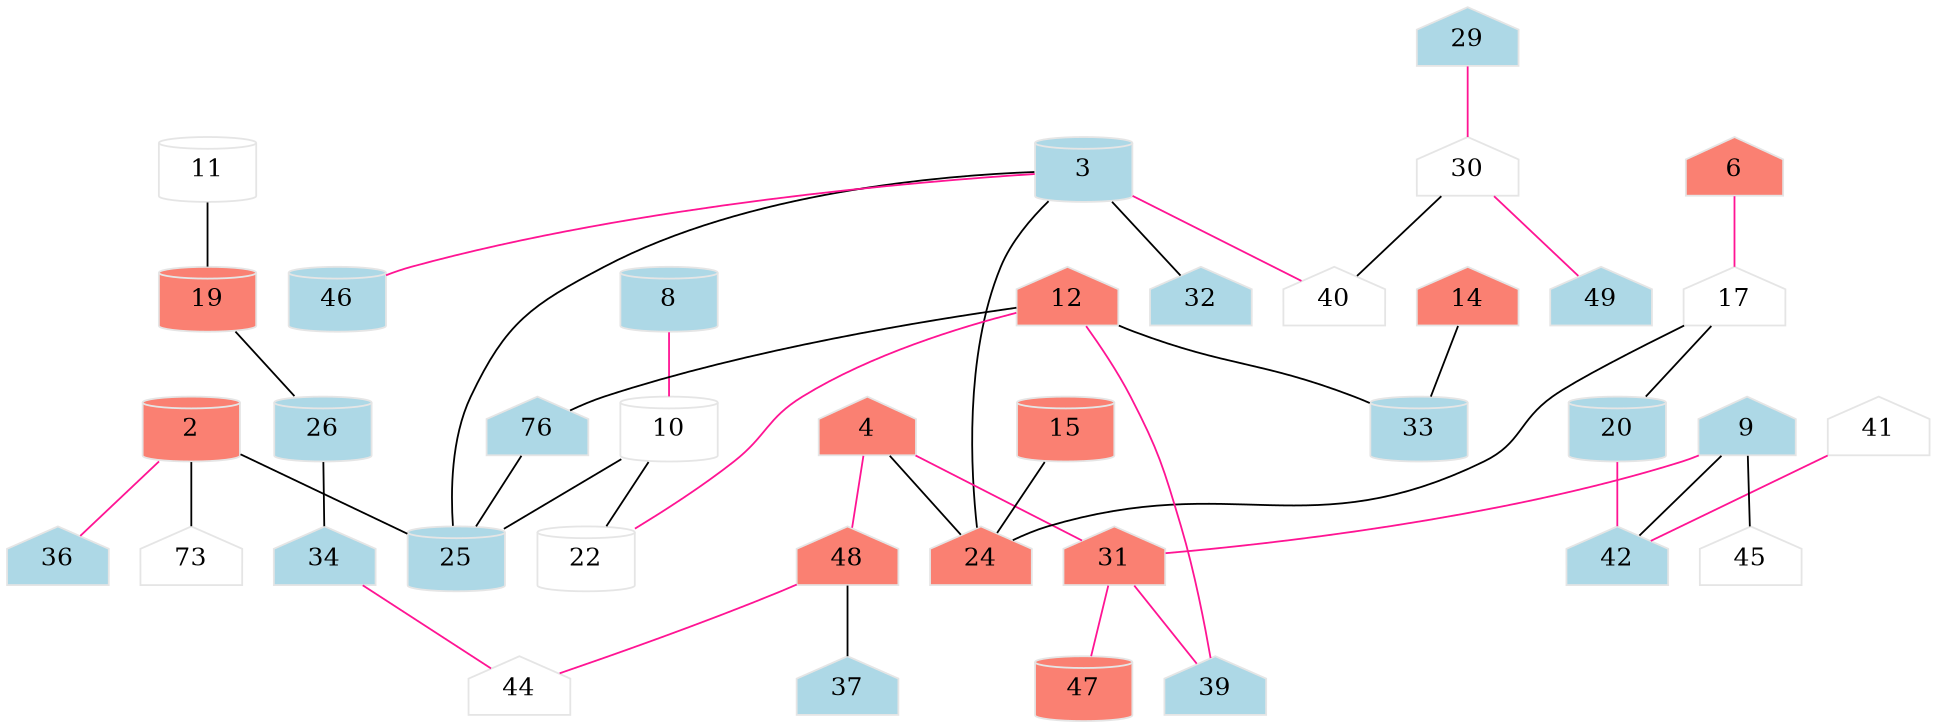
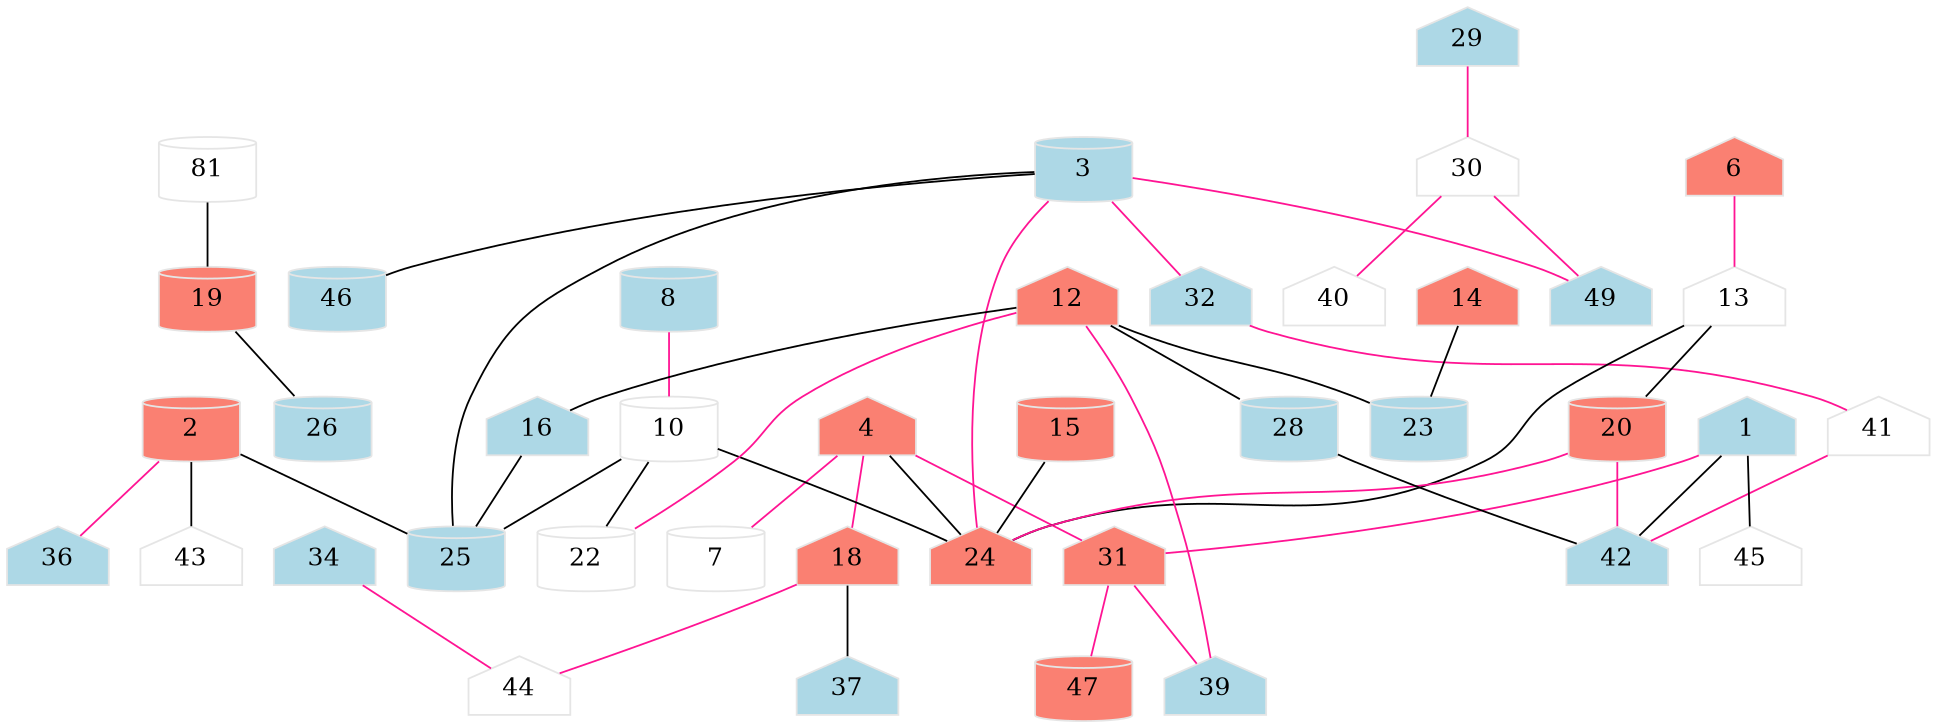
  graph {
    node [color=gray90 fillcolor=lightblue shape=house style=filled]
    edge [color=black weight=1.0]
    2 [fillcolor=salmon shape=cylinder]
    25 [shape=cylinder]
    36
-   43 [fillcolor=white label=73]
+   43 [fillcolor=white]
    3 [shape=cylinder]
    24 [fillcolor=salmon]
    32
    46 [shape=cylinder]
    49
    41 [fillcolor=white]
    4 [fillcolor=salmon]
-   18 [fillcolor=salmon label=48]
+   7 [fillcolor=white shape=cylinder]
+   18 [fillcolor=salmon]
    31 [fillcolor=salmon]
    37
    44 [fillcolor=white]
    39
    47 [fillcolor=salmon shape=cylinder]
    6 [fillcolor=salmon]
-   13 [fillcolor=white label=17]
-   20 [shape=cylinder]
+   13 [fillcolor=white]
+   20 [fillcolor=salmon shape=cylinder]
    8 [shape=cylinder]
    10 [fillcolor=white shape=cylinder]
    22 [fillcolor=white shape=cylinder]
    15 [fillcolor=salmon shape=cylinder]
-   9
+   9 [label=1]
    42
    45 [fillcolor=white]
-   11 [fillcolor=white shape=cylinder]
+   11 [fillcolor=white shape=cylinder label=81]
    19 [fillcolor=salmon shape=cylinder]
    26 [shape=cylinder]
    12 [fillcolor=salmon]
-   16 [label=76]
-   23 [shape=cylinder label=33]
+   16
+   23 [shape=cylinder]
+   28 [shape=cylinder]
    14 [fillcolor=salmon]
    34
    30 [fillcolor=white]
    29
    40 [fillcolor=white]
    2 -- 25
    2 -- 36 [color=deeppink]
    2 -- 43
    3 -- 25
-   3 -- 24
-   3 -- 32
-   3 -- 46 [color=deeppink]
-   3 -- 40 [color=deeppink]
+   3 -- 24 [color=deeppink]
+   3 -- 32 [color=deeppink]
+   3 -- 46
+   3 -- 49 [color=deeppink]
+   32 -- 41 [color=deeppink]
    41 -- 42 [color=deeppink]
    4 -- 24
+   4 -- 7 [color=deeppink]
    4 -- 18 [color=deeppink]
    4 -- 31 [color=deeppink]
    18 -- 37
    18 -- 44 [color=deeppink]
    31 -- 39 [color=deeppink]
    31 -- 47 [color=deeppink]
    6 -- 13 [color=deeppink]
    13 -- 24
    13 -- 20
+   20 -- 24 [color=deeppink]
    20 -- 42 [color=deeppink]
    8 -- 10 [color=deeppink]
    10 -- 25
+   10 -- 24
    10 -- 22
    15 -- 24
    9 -- 31 [color=deeppink]
    9 -- 42
    9 -- 45
    11 -- 19
    19 -- 26
-   26 -- 34
    12 -- 39 [color=deeppink]
    12 -- 22 [color=deeppink]
    12 -- 16
    12 -- 23
+   12 -- 28
    16 -- 25
+   28 -- 42
    14 -- 23
    34 -- 44 [color=deeppink]
    30 -- 49 [color=deeppink]
-   30 -- 40
+   30 -- 40 [color=deeppink]
    29 -- 30 [color=deeppink]
  }
